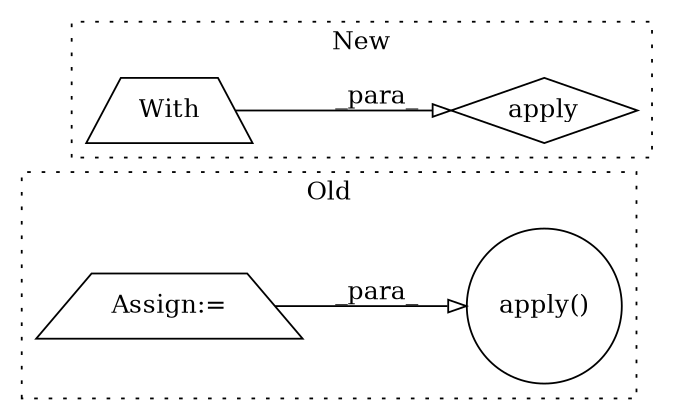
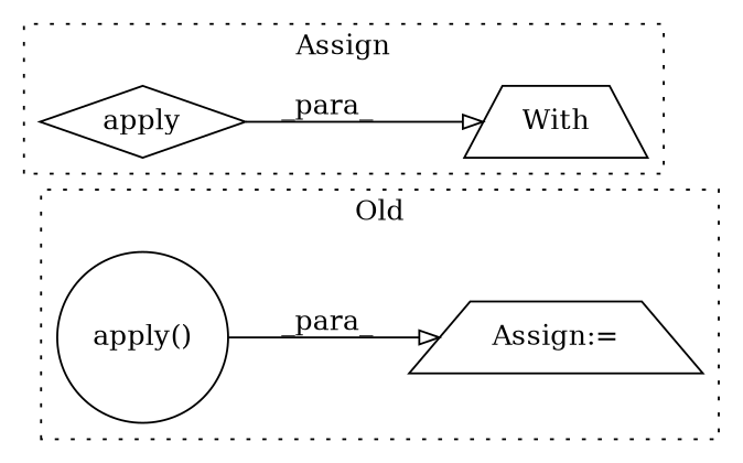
  digraph {
    rankdir=LR
    node [shape=trapezium]
    edge [arrowhead=onormal]
    n1 [a=75 l="24,1" label="apply()" s="2365,2404" shape=circle]
    n2 [a=68 l=3 label="Assign:=" s=2362]
    n3 [a=39 l="5,46" label=With s="3657,3670"]
    n4 [a=49 l=8 label=apply s=3662 shape=diamond]
    subgraph cluster_1 {
      label=Old
      style=dotted
      n1
      n2
    }
    subgraph cluster_2 {
-     label=New
+     label=Assign
      style=dotted
      n3
      n4
    }
-   n2 -> n1 [label=_para_]
-   n3 -> n4 [label=_para_]
+   n1 -> n2 [label=_para_]
+   n4 -> n3 [label=_para_]
  }
